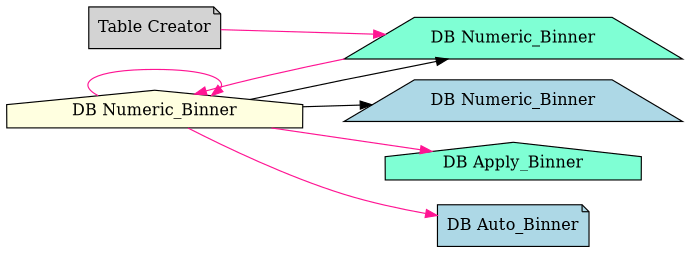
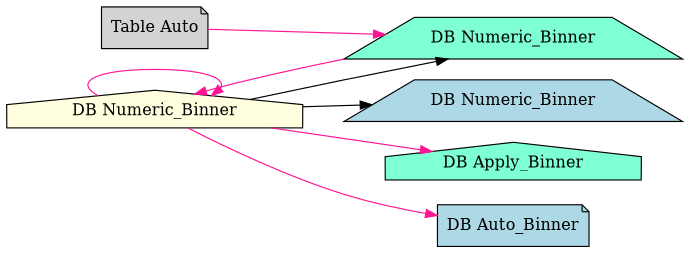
  digraph {
    rankdir=LR
    node [fillcolor=aquamarine shape=house style=filled]
    edge [color=deeppink]
    n1 [fillcolor=lightyellow label="DB Numeric_Binner"]
    n2 [label="DB Numeric_Binner" shape=trapezium]
    n3 [fillcolor=lightblue label="DB Numeric_Binner" shape=trapezium]
    n4 [label="DB Apply_Binner"]
    n5 [fillcolor=lightblue label="DB Auto_Binner" shape=note]
-   n6 [fillcolor=lightgrey label="Table Creator" shape=note]
+   n6 [fillcolor=lightgrey label="Table Auto" shape=note]
    n1 -> n1
    n1 -> n2 [color=black]
    n1 -> n3 [color=black]
    n1 -> n4
    n1 -> n5
    n2 -> n1
    n6 -> n2
  }
